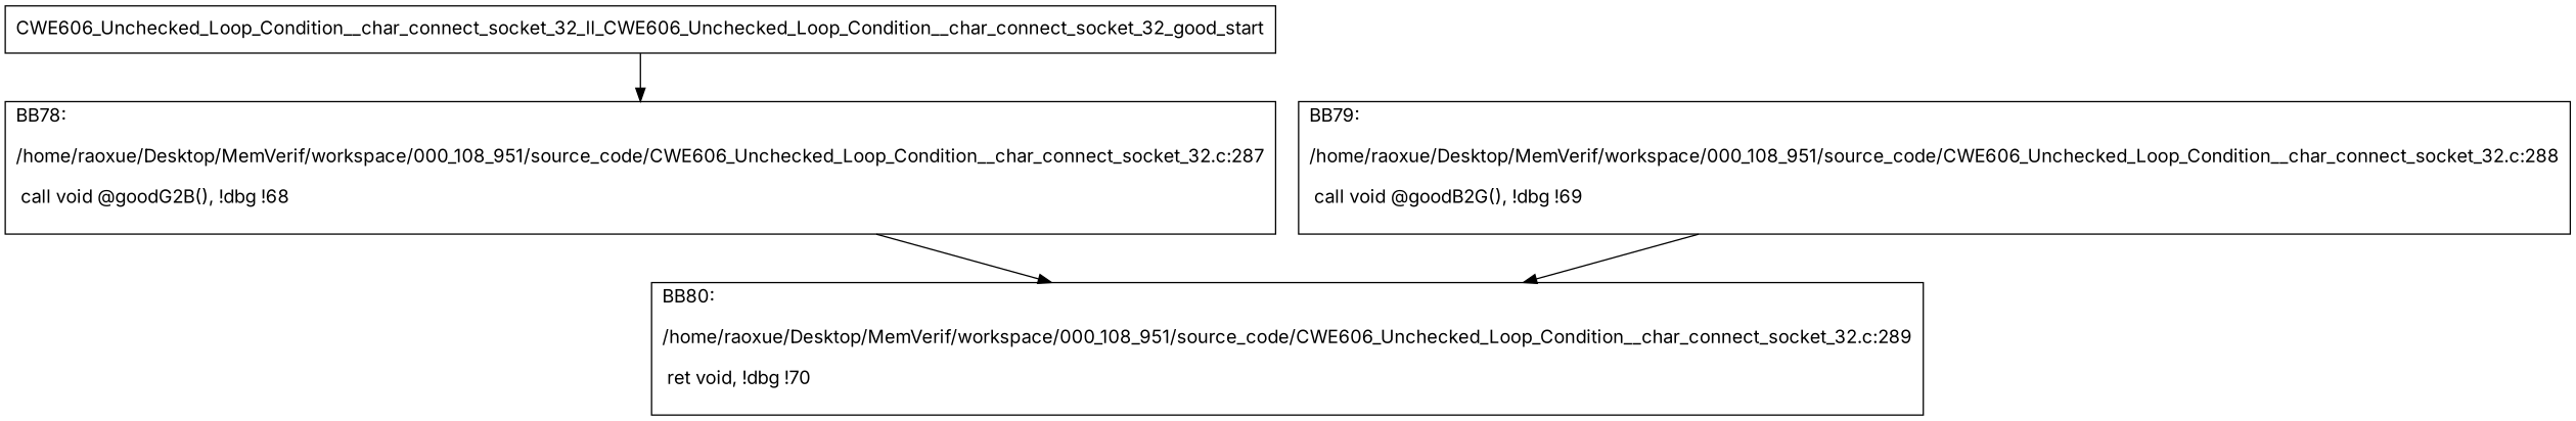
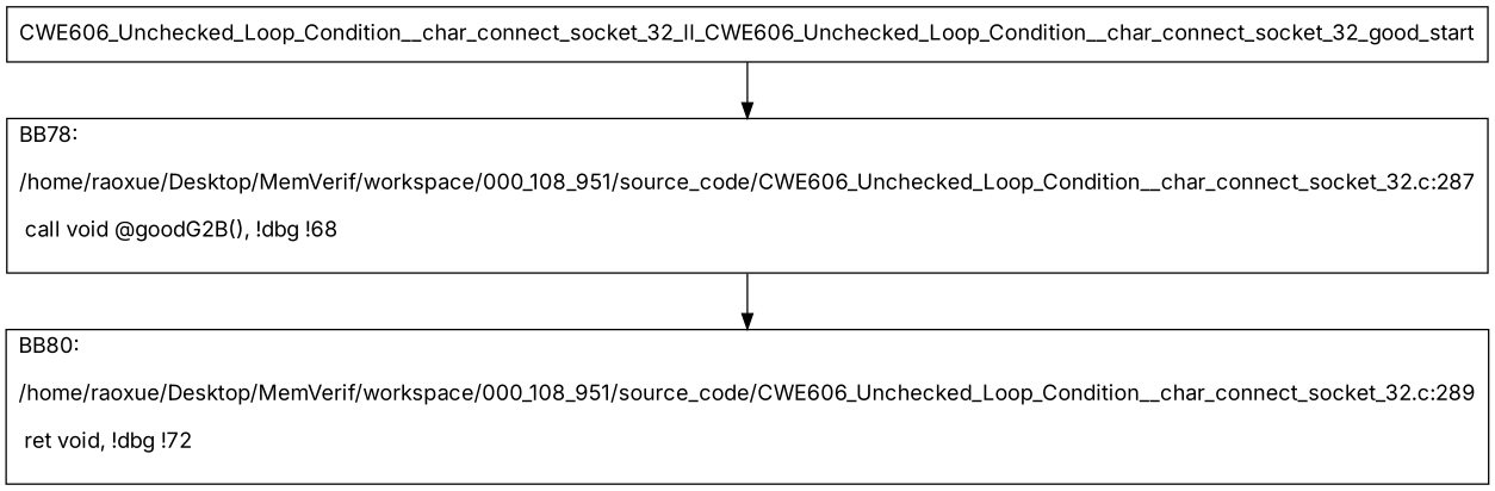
  digraph {
    fontname=Inter
    node [fontname=Inter shape=record]
    edge [fontname=Inter]
    n1 [label="{CWE606_Unchecked_Loop_Condition__char_connect_socket_32_ll_CWE606_Unchecked_Loop_Condition__char_connect_socket_32_good_start}"]
    n2 [label="{BB78:\l\l/home/raoxue/Desktop/MemVerif/workspace/000_108_951/source_code/CWE606_Unchecked_Loop_Condition__char_connect_socket_32.c:287\l\n  call void @goodG2B(), !dbg !68\l\n}"]
-   n3 [label="{BB80:\l\l/home/raoxue/Desktop/MemVerif/workspace/000_108_951/source_code/CWE606_Unchecked_Loop_Condition__char_connect_socket_32.c:289\l\n  ret void, !dbg !70\l\n}"]
-   n4 [label="{BB79:\l\l/home/raoxue/Desktop/MemVerif/workspace/000_108_951/source_code/CWE606_Unchecked_Loop_Condition__char_connect_socket_32.c:288\l\n  call void @goodB2G(), !dbg !69\l\n}"]
+   n3 [label="{BB80:\l\l/home/raoxue/Desktop/MemVerif/workspace/000_108_951/source_code/CWE606_Unchecked_Loop_Condition__char_connect_socket_32.c:289\l\n  ret void, !dbg !72\l\n}"]
    n1 -> n2
    n2 -> n3
-   n4 -> n3
  }
